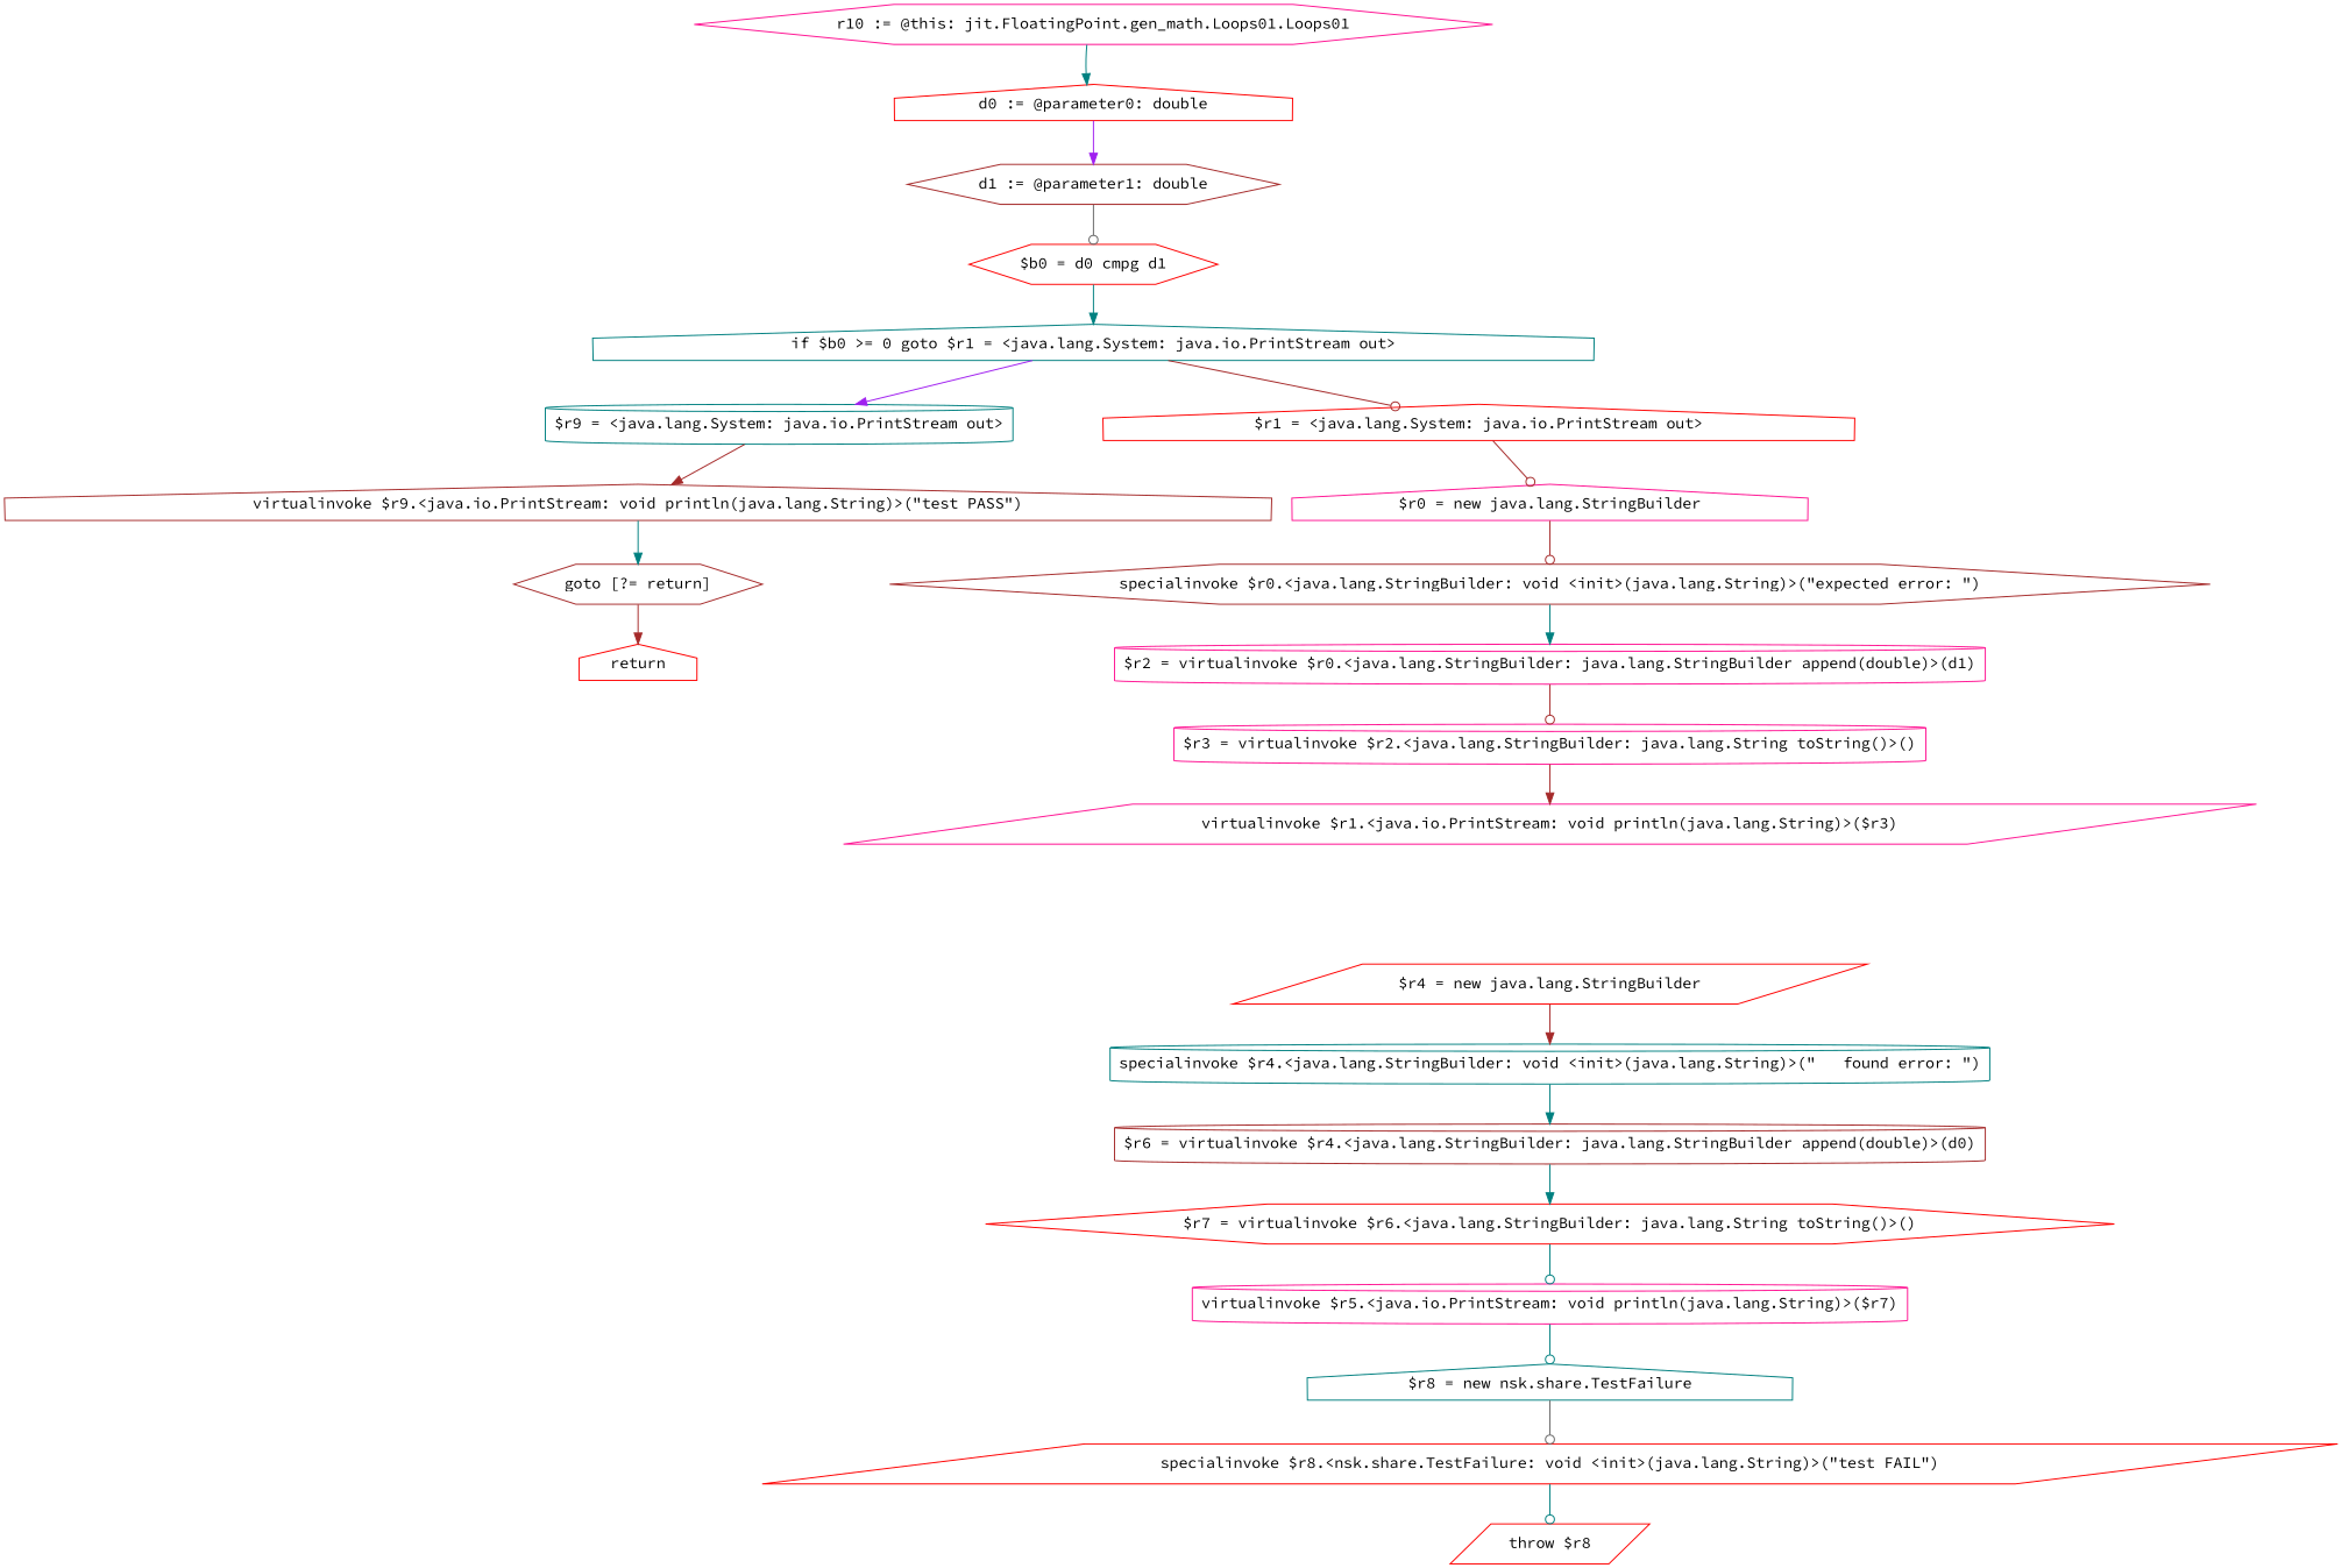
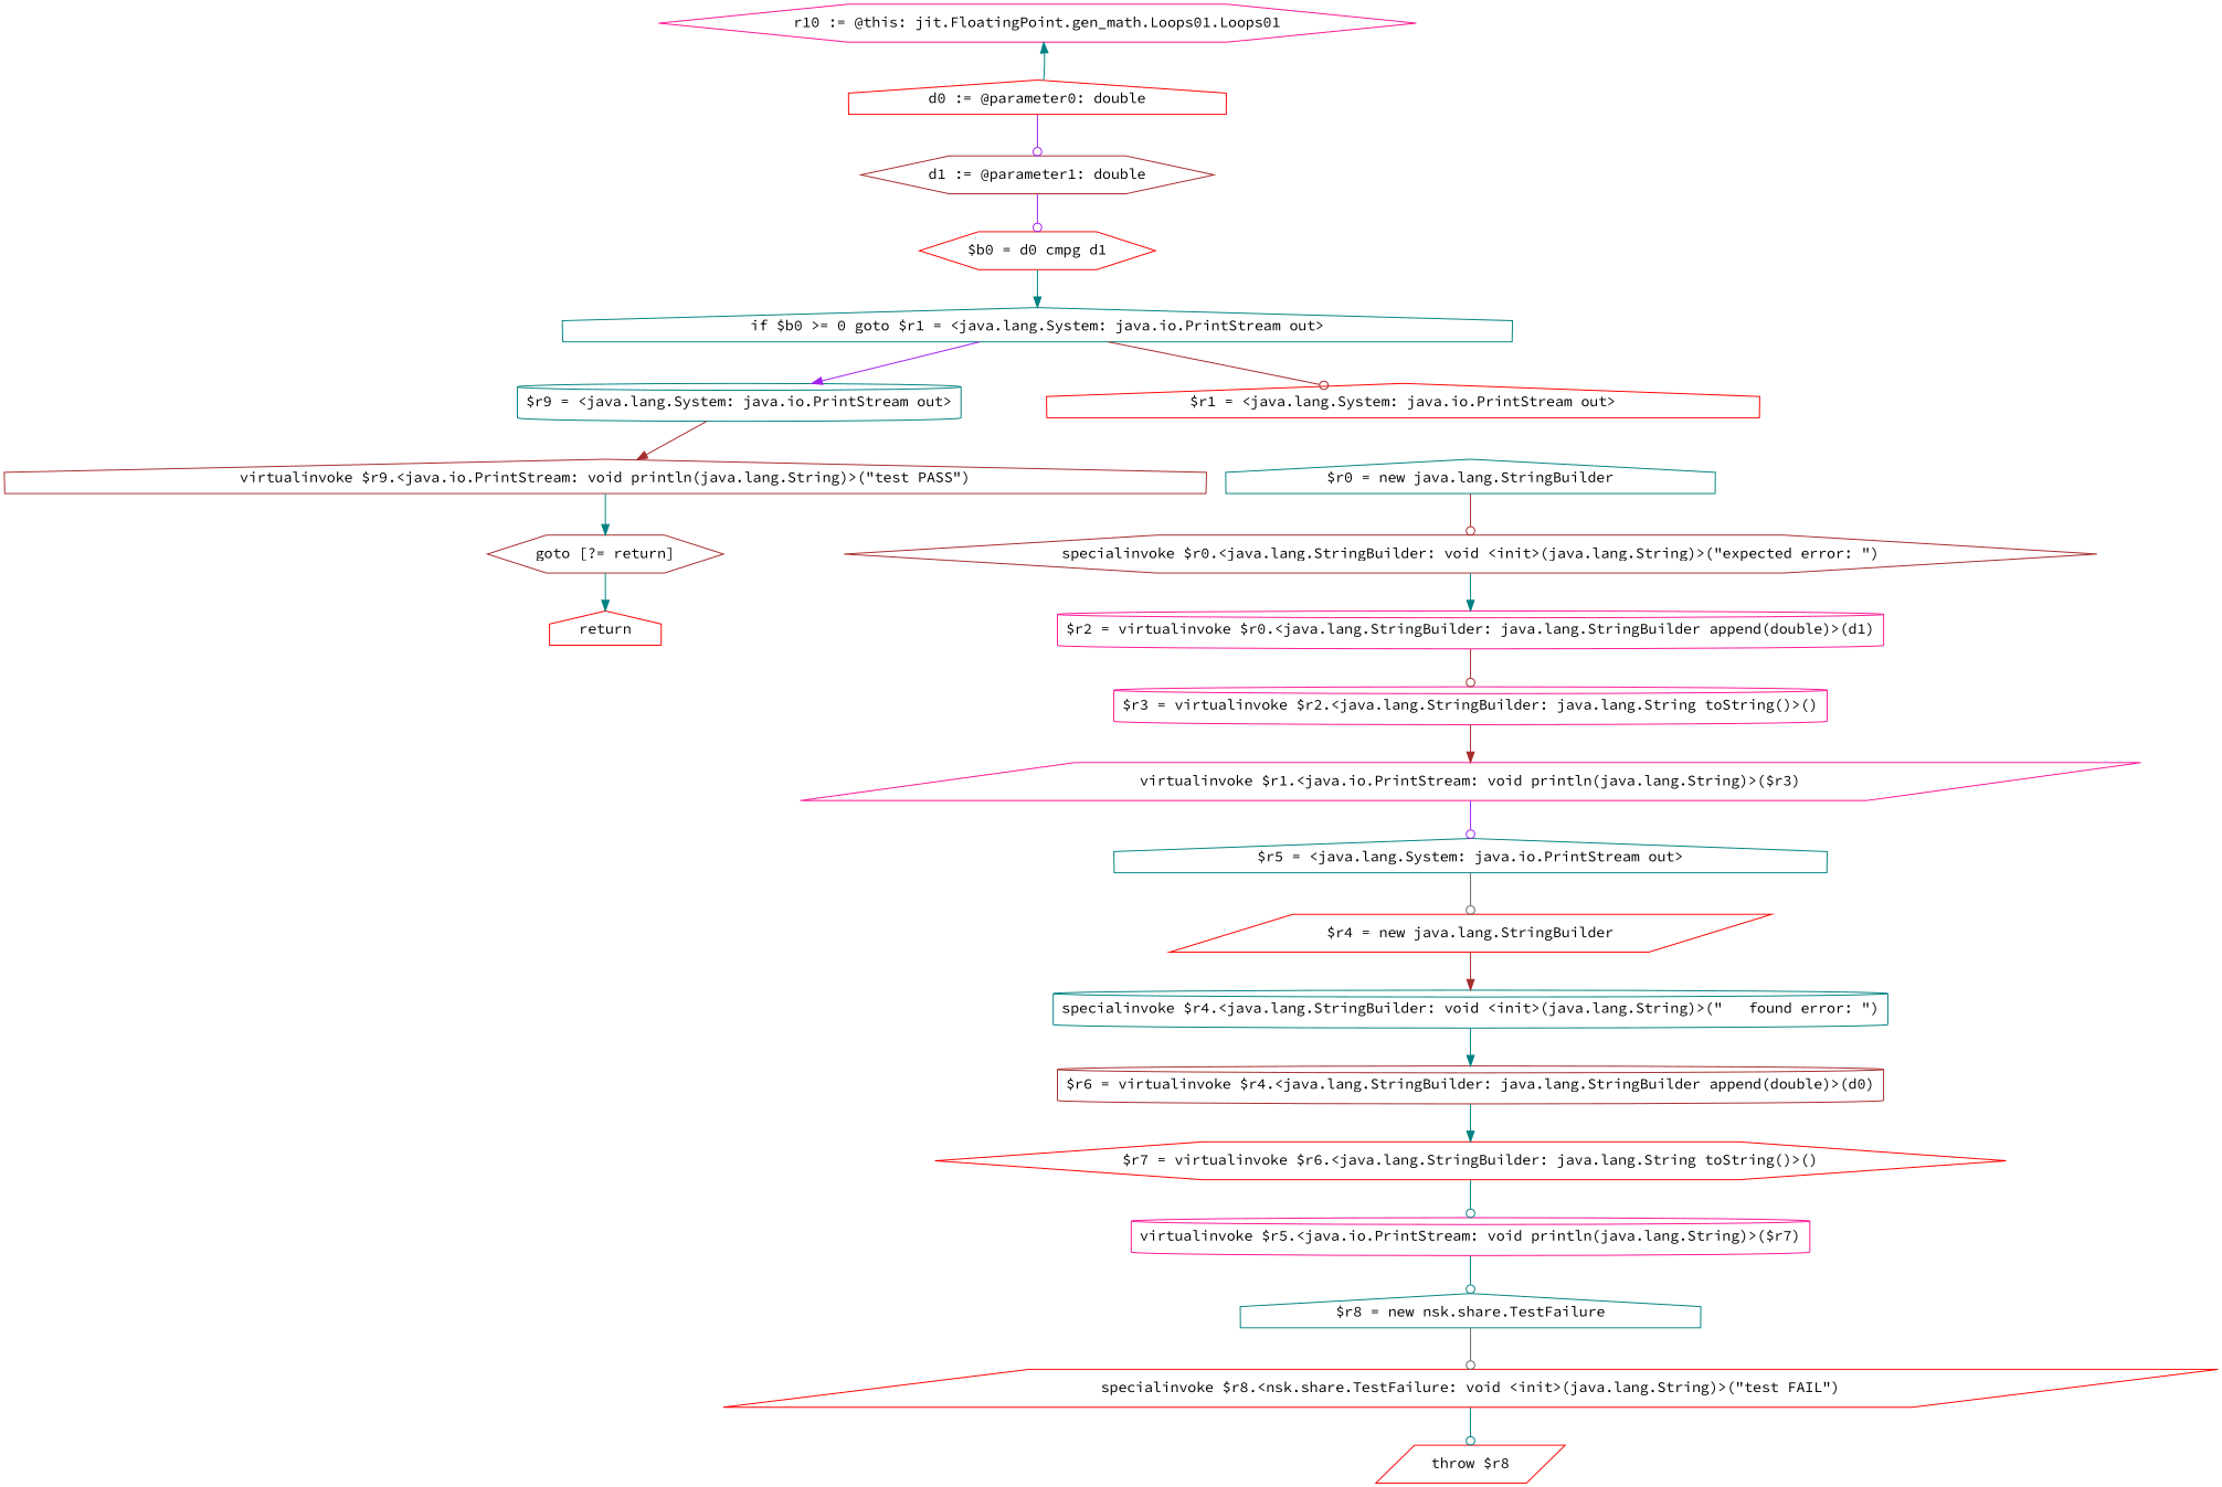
  digraph {
    fontname="Source Code Pro"
    node [color=red fontname="Source Code Pro" shape=house]
    edge [arrowhead=odot color=teal fontname="Source Code Pro"]
    "r10 := @this: jit.FloatingPoint.gen_math.Loops01.Loops01" [color=deeppink shape=hexagon]
    "d0 := @parameter0: double"
    "d1 := @parameter1: double" [color=brown shape=hexagon]
    "$b0 = d0 cmpg d1" [shape=hexagon]
    "if $b0 >= 0 goto $r1 = <java.lang.System: java.io.PrintStream out>" [color=teal]
    "$r9 = <java.lang.System: java.io.PrintStream out>" [color=teal shape=cylinder]
    "$r1 = <java.lang.System: java.io.PrintStream out>"
    "virtualinvoke $r9.<java.io.PrintStream: void println(java.lang.String)>(\"test PASS\")" [color=brown]
-   "$r0 = new java.lang.StringBuilder" [color=deeppink]
+   "$r0 = new java.lang.StringBuilder" [color=teal]
    "goto [?= return]" [color=brown shape=hexagon]
    return
    "specialinvoke $r0.<java.lang.StringBuilder: void <init>(java.lang.String)>(\"expected error: \")" [color=brown shape=hexagon]
    "$r2 = virtualinvoke $r0.<java.lang.StringBuilder: java.lang.StringBuilder append(double)>(d1)" [color=deeppink shape=cylinder]
    "$r3 = virtualinvoke $r2.<java.lang.StringBuilder: java.lang.String toString()>()" [color=deeppink shape=cylinder]
    "virtualinvoke $r1.<java.io.PrintStream: void println(java.lang.String)>($r3)" [color=deeppink shape=parallelogram]
+   "$r5 = <java.lang.System: java.io.PrintStream out>" [color=teal]
    "$r4 = new java.lang.StringBuilder" [shape=parallelogram]
    "specialinvoke $r4.<java.lang.StringBuilder: void <init>(java.lang.String)>(\"   found error: \")" [color=teal shape=cylinder]
    "$r6 = virtualinvoke $r4.<java.lang.StringBuilder: java.lang.StringBuilder append(double)>(d0)" [color=brown shape=cylinder]
    "$r7 = virtualinvoke $r6.<java.lang.StringBuilder: java.lang.String toString()>()" [shape=hexagon]
    "virtualinvoke $r5.<java.io.PrintStream: void println(java.lang.String)>($r7)" [color=deeppink shape=cylinder]
    "$r8 = new nsk.share.TestFailure" [color=teal]
    "specialinvoke $r8.<nsk.share.TestFailure: void <init>(java.lang.String)>(\"test FAIL\")" [shape=parallelogram]
    "throw $r8" [shape=parallelogram]
-   "r10 := @this: jit.FloatingPoint.gen_math.Loops01.Loops01" -> "d0 := @parameter0: double" [arrowhead=normal]
-   "d0 := @parameter0: double" -> "d1 := @parameter1: double" [arrowhead=normal color=purple]
-   "d1 := @parameter1: double" -> "$b0 = d0 cmpg d1" [color=gray40]
+   "d0 := @parameter0: double" -> "r10 := @this: jit.FloatingPoint.gen_math.Loops01.Loops01" [arrowhead=normal]
+   "d0 := @parameter0: double" -> "d1 := @parameter1: double" [color=purple]
+   "d1 := @parameter1: double" -> "$b0 = d0 cmpg d1" [color=purple]
    "$b0 = d0 cmpg d1" -> "if $b0 >= 0 goto $r1 = <java.lang.System: java.io.PrintStream out>" [arrowhead=normal]
    "if $b0 >= 0 goto $r1 = <java.lang.System: java.io.PrintStream out>" -> "$r9 = <java.lang.System: java.io.PrintStream out>" [arrowhead=normal color=purple]
    "if $b0 >= 0 goto $r1 = <java.lang.System: java.io.PrintStream out>" -> "$r1 = <java.lang.System: java.io.PrintStream out>" [color=brown]
    "$r9 = <java.lang.System: java.io.PrintStream out>" -> "virtualinvoke $r9.<java.io.PrintStream: void println(java.lang.String)>(\"test PASS\")" [arrowhead=normal color=brown]
-   "$r1 = <java.lang.System: java.io.PrintStream out>" -> "$r0 = new java.lang.StringBuilder" [color=brown]
    "virtualinvoke $r9.<java.io.PrintStream: void println(java.lang.String)>(\"test PASS\")" -> "goto [?= return]" [arrowhead=normal]
    "$r0 = new java.lang.StringBuilder" -> "specialinvoke $r0.<java.lang.StringBuilder: void <init>(java.lang.String)>(\"expected error: \")" [color=brown]
-   "goto [?= return]" -> return [arrowhead=normal color=brown]
+   "goto [?= return]" -> return [arrowhead=normal]
    "specialinvoke $r0.<java.lang.StringBuilder: void <init>(java.lang.String)>(\"expected error: \")" -> "$r2 = virtualinvoke $r0.<java.lang.StringBuilder: java.lang.StringBuilder append(double)>(d1)" [arrowhead=normal]
    "$r2 = virtualinvoke $r0.<java.lang.StringBuilder: java.lang.StringBuilder append(double)>(d1)" -> "$r3 = virtualinvoke $r2.<java.lang.StringBuilder: java.lang.String toString()>()" [color=brown]
    "$r3 = virtualinvoke $r2.<java.lang.StringBuilder: java.lang.String toString()>()" -> "virtualinvoke $r1.<java.io.PrintStream: void println(java.lang.String)>($r3)" [arrowhead=normal color=brown]
+   "virtualinvoke $r1.<java.io.PrintStream: void println(java.lang.String)>($r3)" -> "$r5 = <java.lang.System: java.io.PrintStream out>" [color=purple]
+   "$r5 = <java.lang.System: java.io.PrintStream out>" -> "$r4 = new java.lang.StringBuilder" [color=gray40]
    "$r4 = new java.lang.StringBuilder" -> "specialinvoke $r4.<java.lang.StringBuilder: void <init>(java.lang.String)>(\"   found error: \")" [arrowhead=normal color=brown]
    "specialinvoke $r4.<java.lang.StringBuilder: void <init>(java.lang.String)>(\"   found error: \")" -> "$r6 = virtualinvoke $r4.<java.lang.StringBuilder: java.lang.StringBuilder append(double)>(d0)" [arrowhead=normal]
    "$r6 = virtualinvoke $r4.<java.lang.StringBuilder: java.lang.StringBuilder append(double)>(d0)" -> "$r7 = virtualinvoke $r6.<java.lang.StringBuilder: java.lang.String toString()>()" [arrowhead=normal]
    "$r7 = virtualinvoke $r6.<java.lang.StringBuilder: java.lang.String toString()>()" -> "virtualinvoke $r5.<java.io.PrintStream: void println(java.lang.String)>($r7)"
    "virtualinvoke $r5.<java.io.PrintStream: void println(java.lang.String)>($r7)" -> "$r8 = new nsk.share.TestFailure"
    "$r8 = new nsk.share.TestFailure" -> "specialinvoke $r8.<nsk.share.TestFailure: void <init>(java.lang.String)>(\"test FAIL\")" [color=gray40]
    "specialinvoke $r8.<nsk.share.TestFailure: void <init>(java.lang.String)>(\"test FAIL\")" -> "throw $r8"
  }
